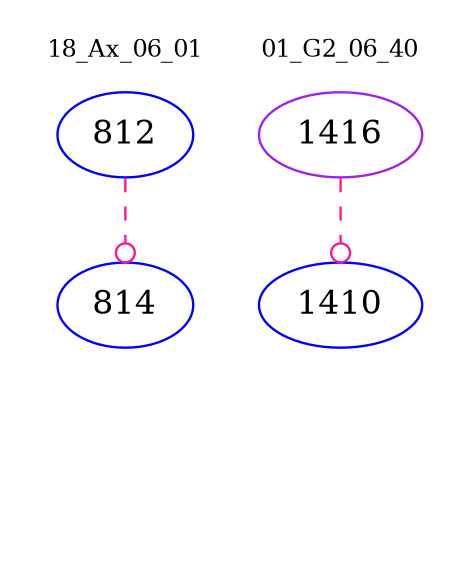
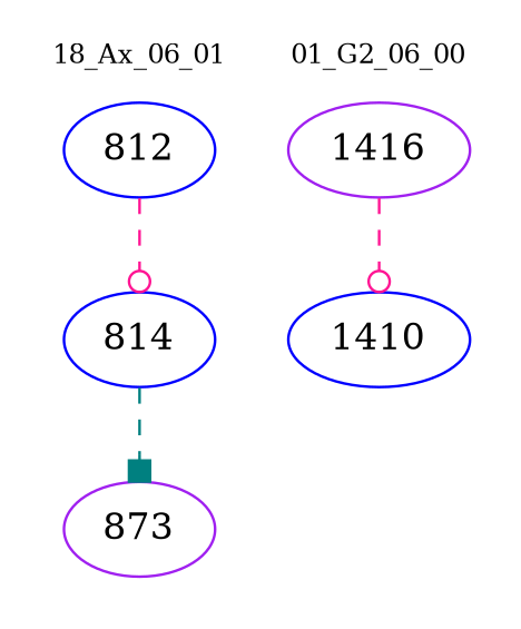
  digraph {
    node [color=blue]
    edge [arrowhead=odot color=deeppink style=dashed]
    n1 [label=812]
    n2 [label=814]
+   n3 [color=purple label=873]
    n4 [color=purple label=1416]
    n5 [label=1410]
    subgraph cluster_1 {
      color=white
      fontsize=10
      label="18_Ax_06_01"
      n1
      n2
+     n3
    }
    subgraph cluster_2 {
      color=white
      fontsize=10
-     label="01_G2_06_40"
+     label="01_G2_06_00"
      n4
      n5
    }
    n1 -> n2
+   n2 -> n3 [arrowhead=box color=teal]
    n4 -> n5
  }
